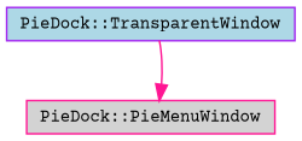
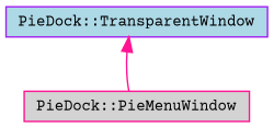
  digraph {
    fontname="Courier Prime"
    node [fontname="Courier Prime" fontsize=10 shape=record style=filled]
    n1 [color=purple fillcolor=lightblue fontcolor=black height=0.2 label="PieDock::TransparentWindow" width=0.4]
    n2 [color=deeppink fillcolor=lightgrey height=0.2 label="PieDock::PieMenuWindow" width=0.4]
-   n2 -> n1 [color=deeppink dir=back fontname="Courier Prime" fontsize=10 labelfontname=Helvetica labelfontsize=10 style=solid]
+   n1 -> n2 [color=deeppink dir=back fontname="Courier Prime" fontsize=10 labelfontname=Helvetica labelfontsize=10 style=solid]
  }
